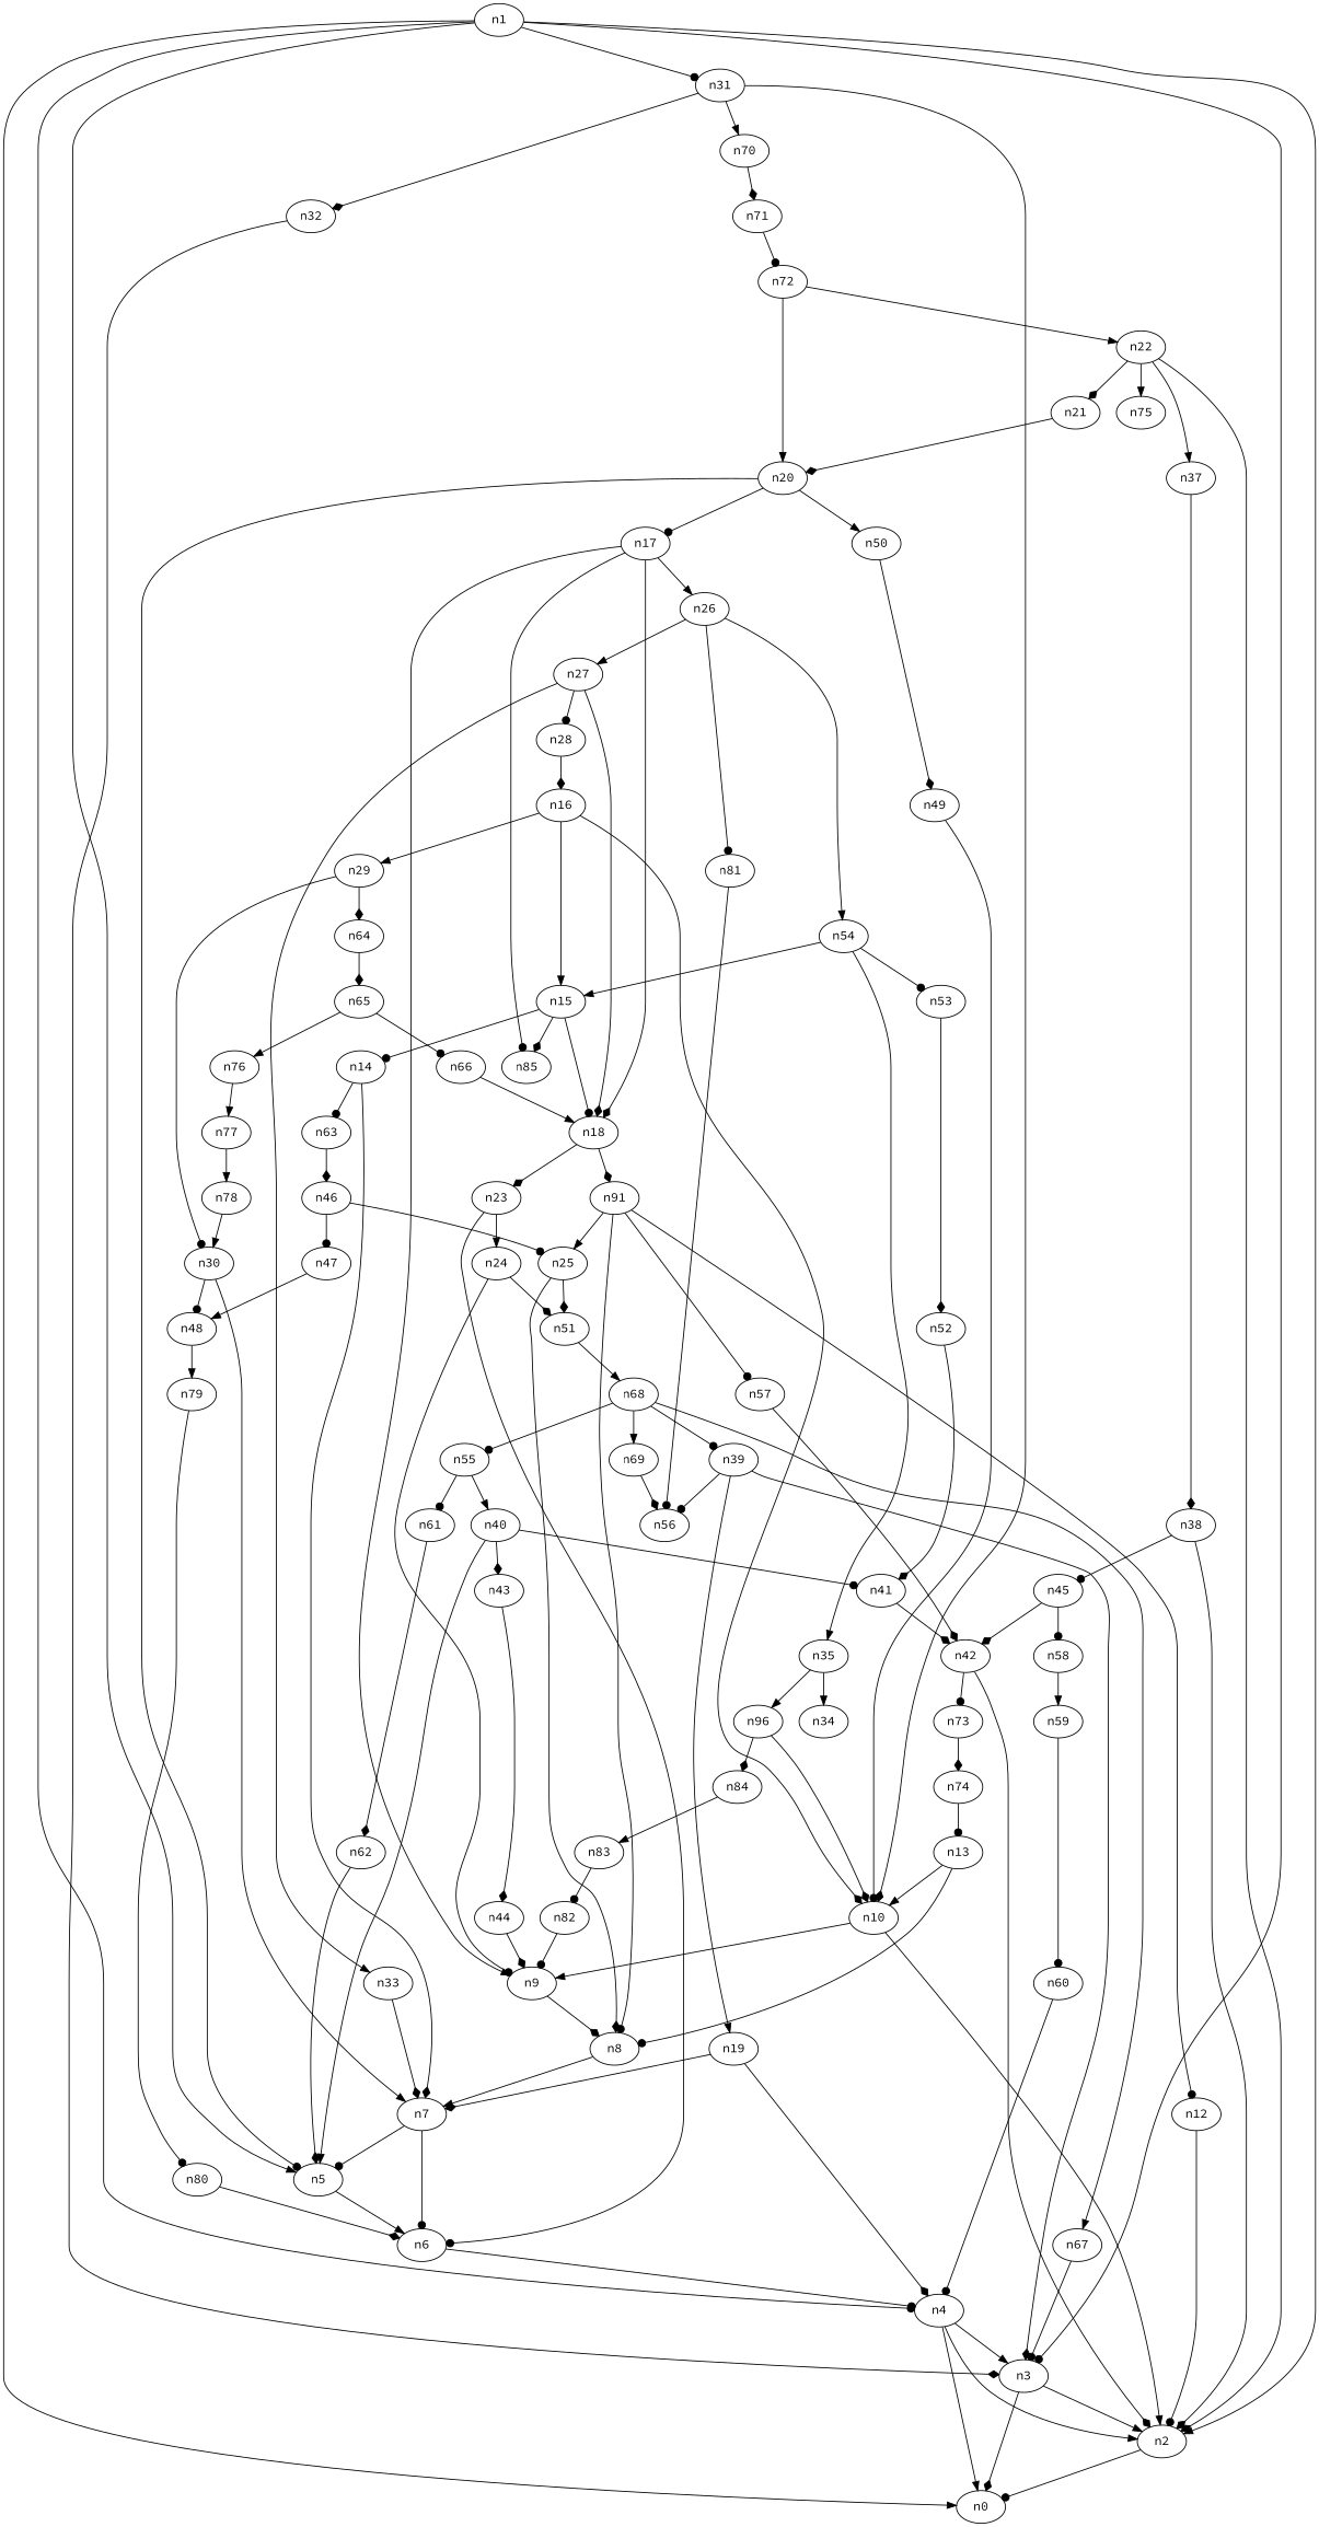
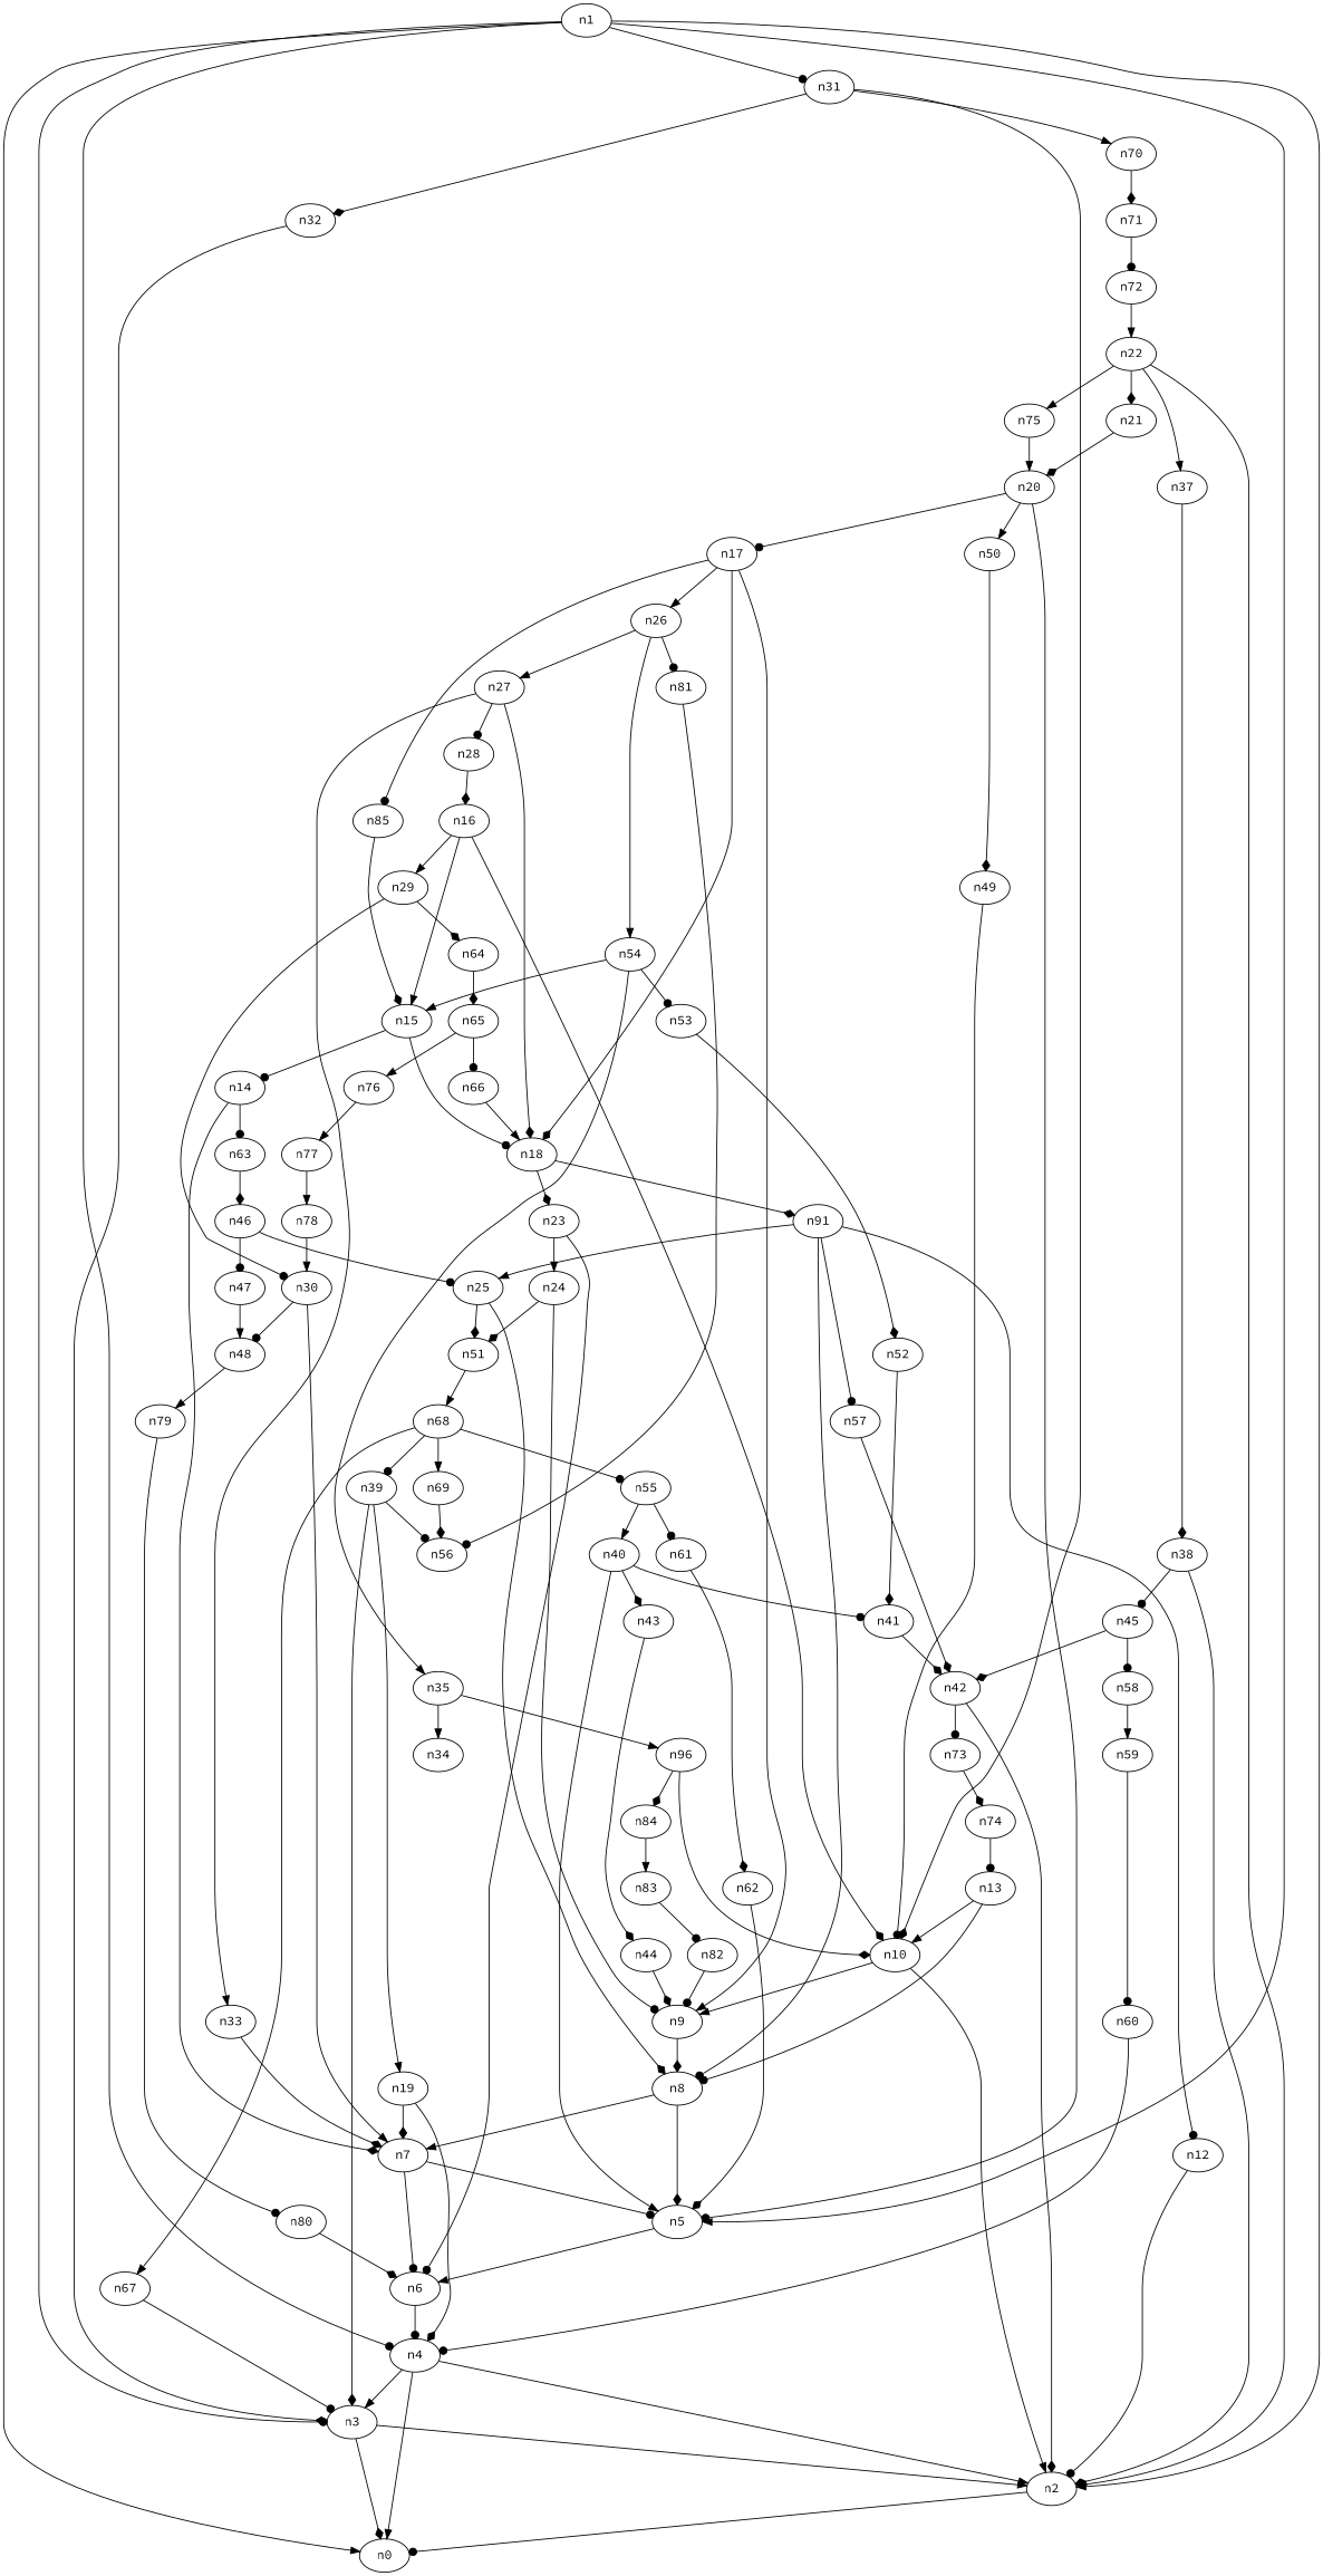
  digraph {
    fontname="Source Code Pro"
    node [fontname="Source Code Pro"]
    edge [arrowhead=normal fontname="Source Code Pro"]
    n1
    n0
    n2
    n3
    n4
    n5
    n31
    n6
    n10
    n32
    n70
    n9
    n71
    n7
    n8
    n11 [label=n91]
    n12
    n25
    n57
    n51
    n42
    n68
    n73
    n13
    n14
    n63
    n29
    n30
    n64
    n46
    n48
    n65
    n47
    n15
    n18
    n23
    n24
    n16
    n17
    n26
    n85
    n27
    n54
    n81
    n28
    n33
    n35
    n53
    n56
    n19
    n20
    n50
    n49
    n21
    n22
    n37
    n75
    n38
    n45
    n39
    n55
    n67
    n69
    n34
    n36 [label=n96]
    n52
    n79
    n66
    n76
    n80
    n72
    n84
    n83
    n82
    n58
    n59
    n40
    n61
    n41
    n43
    n44
    n74
    n60
    n62
    n77
    n78
    n1 -> n0
    n1 -> n2
    n1 -> n3 [arrowhead=dot]
    n1 -> n4 [arrowhead=dot]
    n1 -> n5
    n1 -> n31 [arrowhead=dot]
    n2 -> n0 [arrowhead=dot]
    n3 -> n0 [arrowhead=diamond]
    n3 -> n2
    n4 -> n0
    n4 -> n2
    n4 -> n3
    n5 -> n6
    n31 -> n10 [arrowhead=diamond]
    n31 -> n32 [arrowhead=diamond]
    n31 -> n70
    n6 -> n4 [arrowhead=dot]
    n10 -> n2
    n10 -> n9
    n32 -> n3 [arrowhead=diamond]
    n70 -> n71 [arrowhead=diamond]
    n9 -> n8 [arrowhead=diamond]
    n71 -> n72 [arrowhead=dot]
    n7 -> n5 [arrowhead=dot]
    n7 -> n6 [arrowhead=dot]
+   n8 -> n5 [arrowhead=diamond]
    n8 -> n7
    n11 -> n8 [arrowhead=dot]
    n11 -> n12 [arrowhead=dot]
    n11 -> n25
    n11 -> n57 [arrowhead=dot]
    n12 -> n2 [arrowhead=dot]
    n25 -> n8 [arrowhead=diamond]
    n25 -> n51 [arrowhead=diamond]
    n57 -> n42 [arrowhead=diamond]
    n51 -> n68
    n42 -> n2 [arrowhead=diamond]
    n42 -> n73 [arrowhead=dot]
    n68 -> n39 [arrowhead=dot]
    n68 -> n55 [arrowhead=dot]
    n68 -> n67
    n68 -> n69
    n73 -> n74 [arrowhead=diamond]
    n13 -> n10
    n13 -> n8 [arrowhead=dot]
    n14 -> n7 [arrowhead=diamond]
    n14 -> n63 [arrowhead=dot]
    n63 -> n46 [arrowhead=diamond]
    n29 -> n30 [arrowhead=dot]
    n29 -> n64 [arrowhead=diamond]
    n30 -> n7
    n30 -> n48 [arrowhead=dot]
    n64 -> n65 [arrowhead=diamond]
    n46 -> n25 [arrowhead=dot]
    n46 -> n47 [arrowhead=dot]
    n48 -> n79
    n65 -> n66 [arrowhead=dot]
    n65 -> n76
    n47 -> n48
    n15 -> n14 [arrowhead=dot]
    n15 -> n18 [arrowhead=dot]
    n18 -> n11 [arrowhead=diamond]
    n18 -> n23 [arrowhead=diamond]
    n23 -> n6 [arrowhead=dot]
    n23 -> n24
    n24 -> n9 [arrowhead=dot]
    n24 -> n51 [arrowhead=diamond]
    n16 -> n10 [arrowhead=diamond]
    n16 -> n29
    n16 -> n15
    n17 -> n9
    n17 -> n18 [arrowhead=diamond]
    n17 -> n26
    n17 -> n85 [arrowhead=dot]
    n26 -> n27
    n26 -> n54
    n26 -> n81 [arrowhead=dot]
-   n15 -> n85 [arrowhead=diamond]
+   n85 -> n15 [arrowhead=diamond]
    n27 -> n18 [arrowhead=diamond]
    n27 -> n28 [arrowhead=dot]
    n27 -> n33
    n54 -> n15
    n54 -> n35
    n54 -> n53 [arrowhead=dot]
    n81 -> n56 [arrowhead=dot]
    n28 -> n16 [arrowhead=diamond]
    n33 -> n7 [arrowhead=diamond]
    n35 -> n34
    n35 -> n36
    n53 -> n52 [arrowhead=diamond]
    n19 -> n4 [arrowhead=diamond]
    n19 -> n7 [arrowhead=diamond]
    n20 -> n5 [arrowhead=dot]
    n20 -> n17 [arrowhead=dot]
    n20 -> n50
    n50 -> n49 [arrowhead=diamond]
    n49 -> n10 [arrowhead=dot]
    n21 -> n20 [arrowhead=diamond]
    n22 -> n2 [arrowhead=diamond]
    n22 -> n21 [arrowhead=diamond]
    n22 -> n37
    n22 -> n75
    n37 -> n38 [arrowhead=diamond]
-   n72 -> n20
+   n75 -> n20
    n38 -> n2 [arrowhead=diamond]
    n38 -> n45 [arrowhead=dot]
    n45 -> n42 [arrowhead=diamond]
    n45 -> n58 [arrowhead=dot]
    n39 -> n3 [arrowhead=diamond]
    n39 -> n56 [arrowhead=dot]
    n39 -> n19
    n55 -> n40
    n55 -> n61 [arrowhead=dot]
    n67 -> n3 [arrowhead=dot]
    n69 -> n56 [arrowhead=diamond]
    n36 -> n10 [arrowhead=diamond]
    n36 -> n84 [arrowhead=diamond]
    n52 -> n41 [arrowhead=diamond]
    n79 -> n80 [arrowhead=dot]
    n66 -> n18
    n76 -> n77
    n80 -> n6 [arrowhead=diamond]
    n72 -> n22
    n84 -> n83
    n83 -> n82 [arrowhead=dot]
    n82 -> n9 [arrowhead=dot]
    n58 -> n59
    n59 -> n60 [arrowhead=dot]
    n40 -> n5
    n40 -> n41 [arrowhead=dot]
    n40 -> n43 [arrowhead=diamond]
    n61 -> n62 [arrowhead=diamond]
    n41 -> n42 [arrowhead=diamond]
    n43 -> n44 [arrowhead=diamond]
    n44 -> n9 [arrowhead=diamond]
    n74 -> n13 [arrowhead=dot]
    n60 -> n4 [arrowhead=dot]
    n62 -> n5 [arrowhead=diamond]
    n77 -> n78
    n78 -> n30
  }
